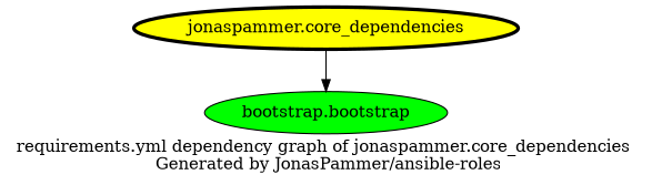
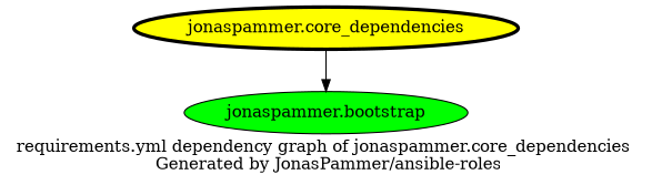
  digraph {
    label="requirements.yml dependency graph of jonaspammer.core_dependencies \n Generated by JonasPammer/ansible-roles"
    node [style=filled]
    "jonaspammer.core_dependencies" [fillcolor=yellow penwidth=3]
-   "jonaspammer.bootstrap" [fillcolor=green label="bootstrap.bootstrap"]
+   "jonaspammer.bootstrap" [fillcolor=green]
    "jonaspammer.core_dependencies" -> "jonaspammer.bootstrap"
  }
